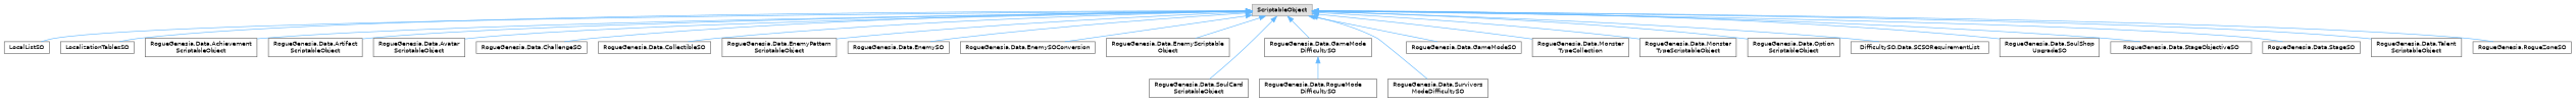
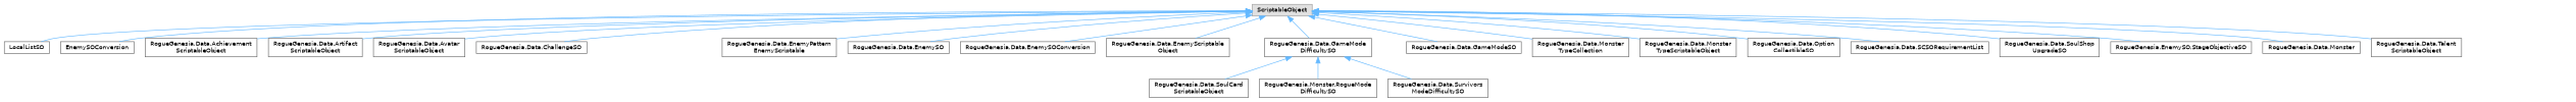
  digraph {
    rankdir=TB
    node [color=grey40 fillcolor=white fontname=Helvetica fontsize=10 shape=box style=filled]
    edge [color=steelblue1 dir=back fontname=Helvetica fontsize=10 labelfontname=Helvetica labelfontsize=10 style=solid]
    n1 [color=grey60 fillcolor="#E0E0E0" height=0.2 label=ScriptableObject width=0.4]
    n2 [height=0.2 label=LocalListSO width=0.4]
-   n3 [height=0.2 label=LocalizationTablesSO width=0.4]
+   n3 [height=0.2 label=EnemySOConversion width=0.4]
    n4 [height=0.2 label="RogueGenesia.Data.Achievement\lScriptableObject" width=0.4]
    n5 [height=0.2 label="RogueGenesia.Data.Artifact\lScriptableObject" width=0.4]
    n6 [height=0.2 label="RogueGenesia.Data.Avatar\lScriptableObject" width=0.4]
    n7 [height=0.2 label="RogueGenesia.Data.ChallengeSO" width=0.4]
-   n8 [height=0.2 label="RogueGenesia.Data.CollectibleSO" width=0.4]
-   n9 [height=0.2 label="RogueGenesia.Data.EnemyPattern\lScriptableObject" width=0.4]
+   n9 [height=0.2 label="RogueGenesia.Data.EnemyPattern\lEnemyScriptable" width=0.4]
    n10 [height=0.2 label="RogueGenesia.Data.EnemySO" width=0.4]
    n11 [height=0.2 label="RogueGenesia.Data.EnemySOConversion" width=0.4]
    n12 [height=0.2 label="RogueGenesia.Data.EnemyScriptable\lObject" width=0.4]
    n13 [height=0.2 label="RogueGenesia.Data.GameMode\lDifficultySO" width=0.4]
    n14 [height=0.2 label="RogueGenesia.Data.GameModeSO" width=0.4]
    n15 [height=0.2 label="RogueGenesia.Data.Monster\lTypeCollection" width=0.4]
    n16 [height=0.2 label="RogueGenesia.Data.Monster\lTypeScriptableObject" width=0.4]
-   n17 [height=0.2 label="RogueGenesia.Data.Option\lScriptableObject" width=0.4]
-   n18 [height=0.2 label="DifficultySO.Data.SCSORequirementList" width=0.4]
+   n17 [height=0.2 label="RogueGenesia.Data.Option\lCollectibleSO" width=0.4]
+   n18 [height=0.2 label="RogueGenesia.Data.SCSORequirementList" width=0.4]
    n19 [height=0.2 label="RogueGenesia.Data.SoulCard\lScriptableObject" width=0.4]
    n20 [height=0.2 label="RogueGenesia.Data.SoulShop\lUpgradeSO" width=0.4]
-   n21 [height=0.2 label="RogueGenesia.Data.StageObjectiveSO" width=0.4]
-   n22 [height=0.2 label="RogueGenesia.Data.StageSO" width=0.4]
+   n21 [height=0.2 label="RogueGenesia.EnemySO.StageObjectiveSO" width=0.4]
+   n22 [height=0.2 label="RogueGenesia.Data.Monster" width=0.4]
    n23 [height=0.2 label="RogueGenesia.Data.Talent\lScriptableObject" width=0.4]
-   n24 [height=0.2 label="RogueGenesia.RogueZoneSO" width=0.4]
-   n25 [height=0.2 label="RogueGenesia.Data.RogueMode\lDifficultySO" width=0.4]
+   n25 [height=0.2 label="RogueGenesia.Monster.RogueMode\lDifficultySO" width=0.4]
    n26 [height=0.2 label="RogueGenesia.Data.Survivors\lModeDifficultySO" width=0.4]
    n1 -> n2
    n1 -> n3
    n1 -> n4
    n1 -> n5
    n1 -> n6
    n1 -> n7
-   n1 -> n8
    n1 -> n9
    n1 -> n10
    n1 -> n11
    n1 -> n12
    n1 -> n13
    n1 -> n14
    n1 -> n15
    n1 -> n16
    n1 -> n17
    n1 -> n18
-   n1 -> n19
+   n13 -> n19
    n1 -> n20
    n1 -> n21
    n1 -> n22
    n1 -> n23
-   n1 -> n24
    n13 -> n25
-   n1 -> n26
+   n13 -> n26
  }
